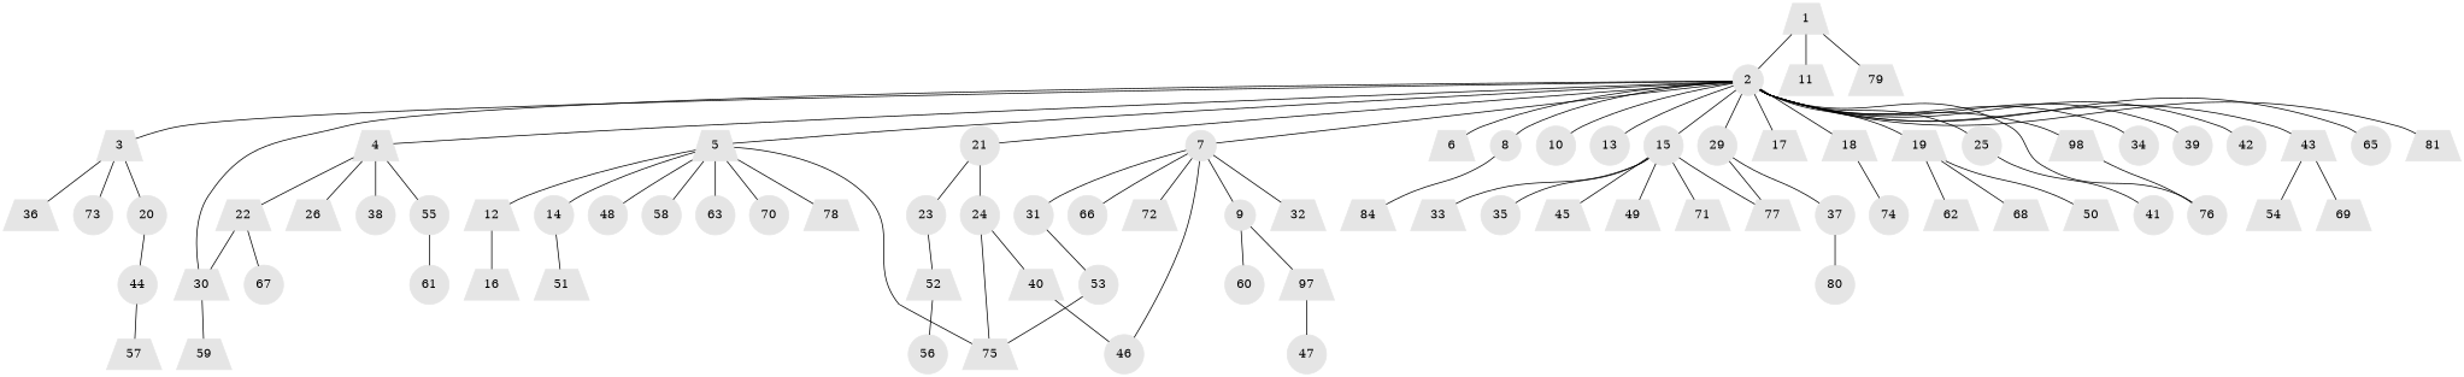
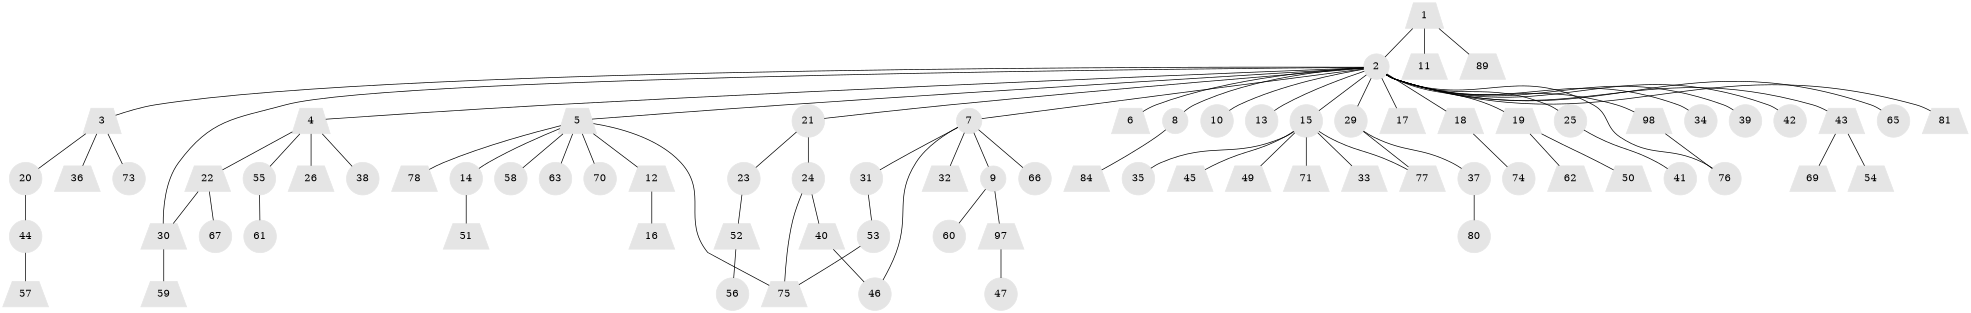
  graph {
    node [color=gray90 shape=circle style=filled]
    2
    1 [shape=trapezium]
    11 [shape=trapezium]
-   79 [shape=trapezium]
+   79 [shape=trapezium label=89]
    3 [shape=trapezium]
    4 [shape=trapezium]
    5 [shape=trapezium]
    6 [shape=trapezium]
    7
    8
    10
    13
    15
    17 [shape=trapezium]
    18 [shape=trapezium]
    19 [shape=trapezium]
    21
    25
    n19 [label=98 shape=trapezium]
    29
    30 [shape=trapezium]
    34
    39
    42
    43 [shape=trapezium]
    65
    76
    81 [shape=trapezium]
    20
    36 [shape=trapezium]
    73
    22 [shape=trapezium]
    26 [shape=trapezium]
    38
    55
    12 [shape=trapezium]
    14
-   48
    58
    63
    70
    75 [shape=trapezium]
    78 [shape=trapezium]
    9
    31
    32 [shape=trapezium]
    46
    66
-   72 [shape=trapezium]
    n50 [label=84 shape=trapezium]
    33 [shape=trapezium]
    35
    45 [shape=trapezium]
    49 [shape=trapezium]
    71 [shape=trapezium]
    77 [shape=trapezium]
    74
    50 [shape=trapezium]
    62 [shape=trapezium]
-   68 [shape=trapezium]
    23
    24
    41
    37
    59 [shape=trapezium]
    54 [shape=trapezium]
    69 [shape=trapezium]
    44
    67
    61
    16 [shape=trapezium]
    51 [shape=trapezium]
    n73 [label=97 shape=trapezium]
    60
    53
    47
    57 [shape=trapezium]
    52 [shape=trapezium]
    40 [shape=trapezium]
    56
    80
    2 -- 3
    2 -- 4
    2 -- 5
    2 -- 6
    2 -- 7
    2 -- 8
    2 -- 10
    2 -- 13
    2 -- 15
    2 -- 17
    2 -- 18
    2 -- 19
    2 -- 21
    2 -- 25
    2 -- n19
    2 -- 29
    2 -- 30
    2 -- 34
    2 -- 39
    2 -- 42
    2 -- 43
    2 -- 65
    2 -- 76
    2 -- 81
    1 -- 2
    1 -- 11
    1 -- 79
    3 -- 20
    3 -- 36
    3 -- 73
    4 -- 22
    4 -- 26
    4 -- 38
    4 -- 55
    5 -- 12
    5 -- 14
-   5 -- 48
    5 -- 58
    5 -- 63
    5 -- 70
    5 -- 75
    5 -- 78
    7 -- 9
    7 -- 31
    7 -- 32
    7 -- 46
    7 -- 66
-   7 -- 72
    8 -- n50
    15 -- 33
    15 -- 35
    15 -- 45
    15 -- 49
    15 -- 71
    15 -- 77
    18 -- 74
    19 -- 50
    19 -- 62
-   19 -- 68
    21 -- 23
    21 -- 24
    25 -- 41
    n19 -- 76
    29 -- 77
    29 -- 37
    30 -- 59
    43 -- 54
    43 -- 69
    20 -- 44
    22 -- 30
    22 -- 67
    55 -- 61
    12 -- 16
    14 -- 51
    9 -- n73
    9 -- 60
    31 -- 53
    23 -- 52
    24 -- 75
    24 -- 40
    37 -- 80
    44 -- 57
    n73 -- 47
    53 -- 75
    52 -- 56
    40 -- 46
  }
